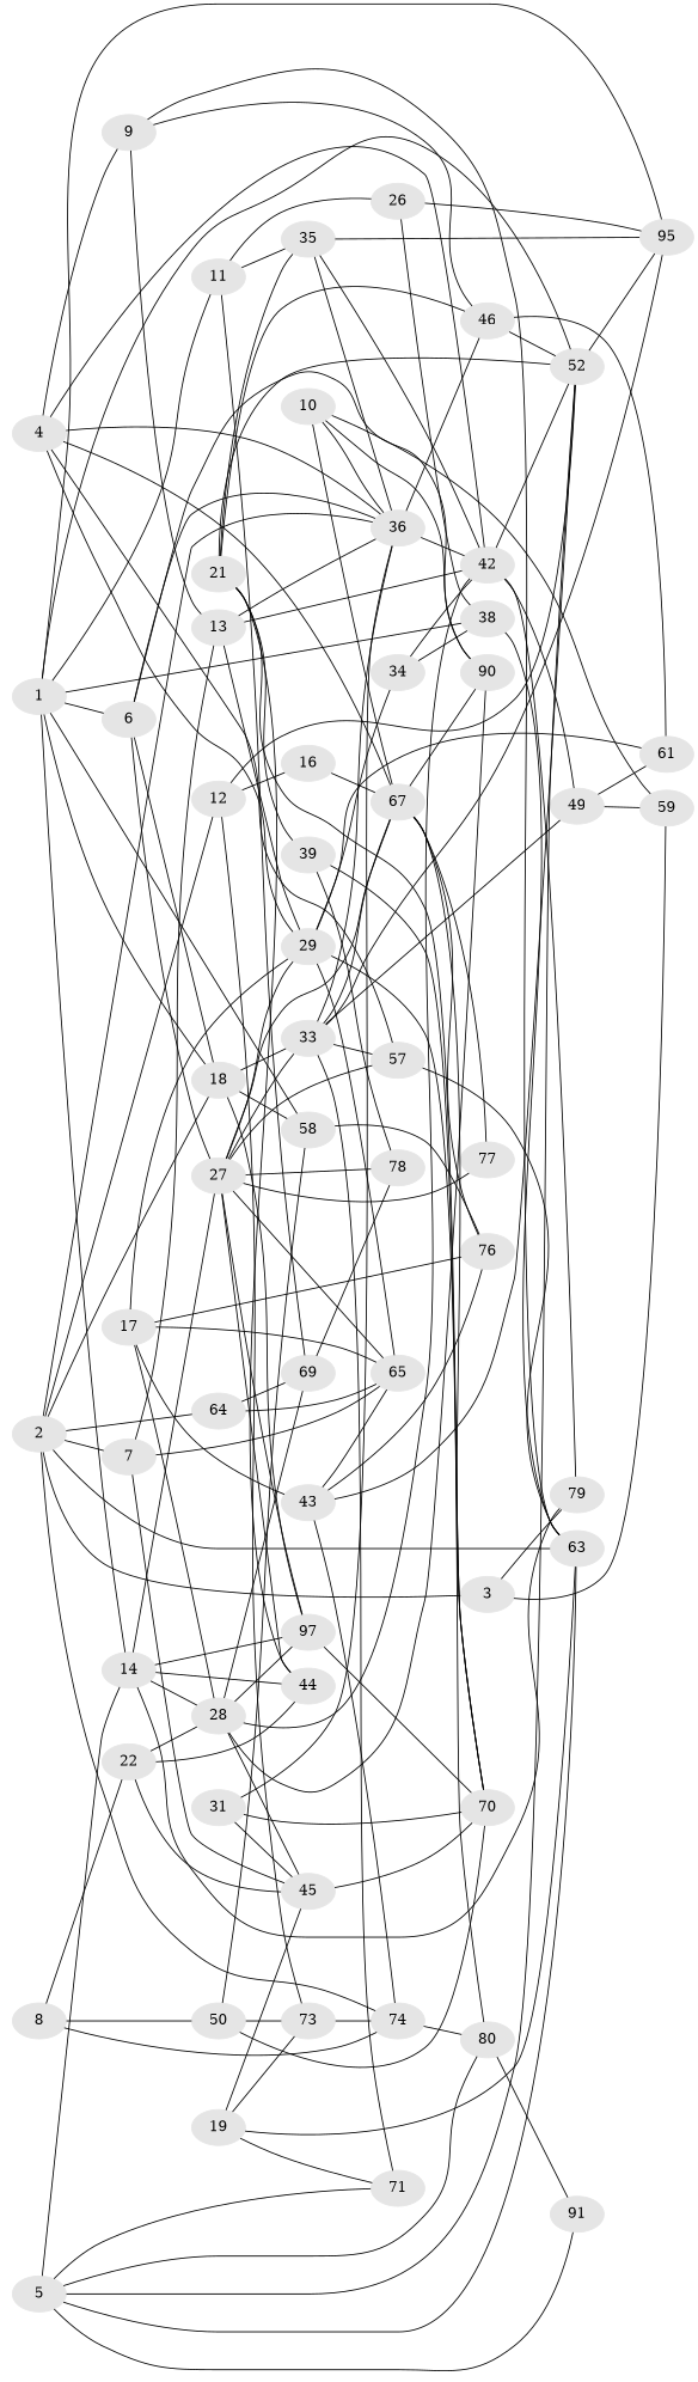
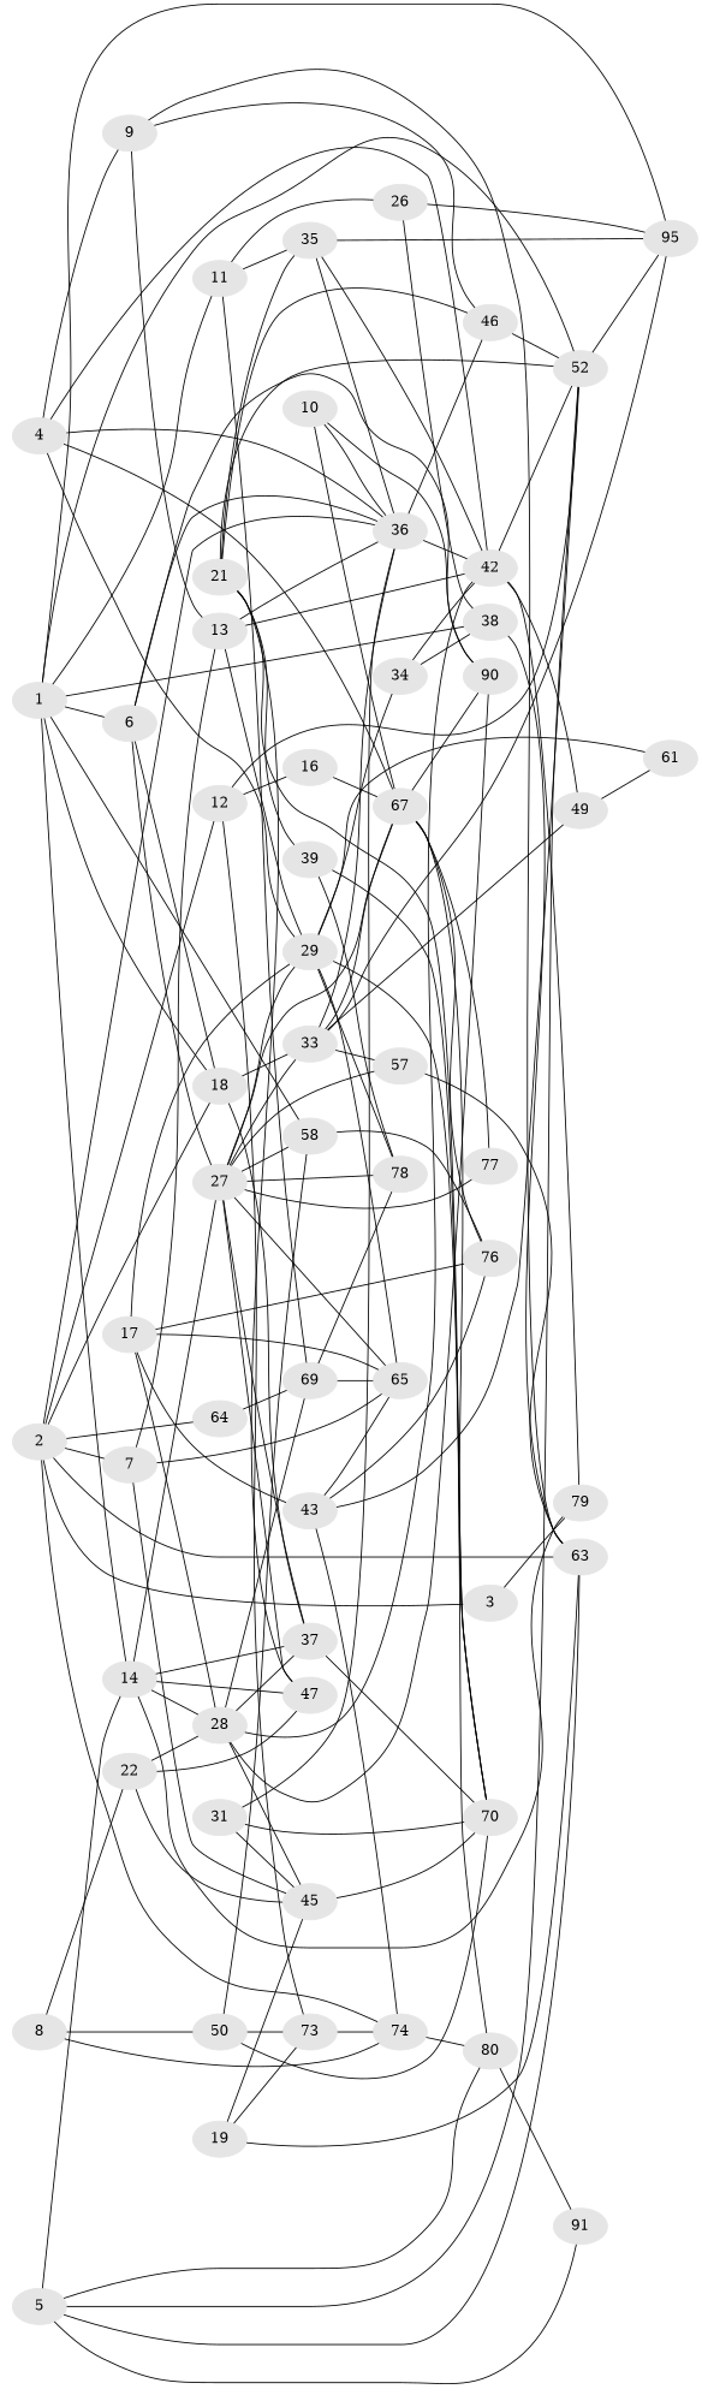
  graph {
    rankdir=LR
    node [color=gray90 style=filled]
    1 [super="+93"]
    6 [super="+68"]
    11 [super="+24"]
    14 [super="+47"]
    18 [super="+83"]
    n6 [label=38 super="+92"]
    52 [super="+86"]
    58 [super="+98"]
    95
    36 [super="+41"]
    27 [super="+56"]
    90
    26 [super="+32"]
    35 [super="+60"]
    69
    79
    28 [super="+30"]
-   37 [super="+88" label=97]
-   44 [super="+96"]
+   37 [super="+88"]
+   44 [super="+96" label=47]
    33 [super="+85"]
    63 [super="+66"]
    76 [super="+97"]
    2 [super="+55"]
    3
    7
    12 [super="+53"]
    64
    74 [super="+89"]
-   59
    13 [super="+62"]
    45 [super="+50"]
    65 [super="+84"]
    16
    73 [super="+99"]
    42 [super="+81"]
    46 [super="+51"]
    80
    4 [super="+54"]
    9 [super="+25"]
    29 [super="+75"]
    57
    67 [super="+94"]
    78
    34
    61
    49
    70 [super="+82"]
    77
    5 [super="+72"]
-   71
    91
    n52 [label=50 super="+38"]
    8
    22 [super="+23"]
    10 [super="+15"]
    17 [super="+87"]
    43
    19
    21
    39
    31
    1 -- 6
    1 -- 11
    1 -- 14
    1 -- 18
    1 -- n6
    1 -- 52
    1 -- 58
    1 -- 95
    6 -- 18
    6 -- 36
    6 -- 27
    6 -- 90
    11 -- 26
    11 -- 35
    11 -- 69
    14 -- 27
    14 -- 79
    14 -- 28
    14 -- 37
    14 -- 44
    18 -- 37
    18 -- 33
    n6 -- 63
    52 -- 95
    58 -- 76
    36 -- 42
    36 -- 46
-   18 -- 58
+   27 -- 58
    27 -- 37 [weight=2]
    27 -- 44
    27 -- 33
    27 -- 65
    27 -- 29
    27 -- 57
    27 -- 67
    27 -- 78
    27 -- 77
    26 -- n6 [weight=2]
    26 -- 95
    35 -- 95
    35 -- 36
    35 -- 42
    69 -- 78
    28 -- 90
    28 -- 69
    28 -- 37
    28 -- 45
    28 -- 42
    37 -- 70
    33 -- 95
    33 -- 36 [weight=2]
    33 -- 57
    33 -- 67
    33 -- 49
-   33 -- 71
    2 -- 18
    2 -- 36
    2 -- 63
    2 -- 3
    2 -- 7
    2 -- 12
    2 -- 64
    2 -- 74
    3 -- 79
-   3 -- 59
    7 -- 13
    7 -- 45
    7 -- 65
    12 -- 52
    12 -- 16
    12 -- 73
    64 -- 69
-   64 -- 65
+   69 -- 65
    74 -- 80
    13 -- 36
    13 -- 42
    13 -- 29
    45 -- 70
    16 -- 67
    73 -- 74
    42 -- 52
    42 -- 79
    42 -- 49
    46 -- 52
-   46 -- 61
    80 -- 91
    4 -- 36
    4 -- 42
    4 -- 9
    4 -- 29
-   4 -- 57
    4 -- 67
    9 -- 63
    9 -- 13
    9 -- 46
    29 -- 65
    29 -- 80
+   29 -- 78
    29 -- 34
    29 -- 61
    57 -- 63
    67 -- 90
    67 -- 76
    67 -- 70
    67 -- 77
    34 -- n6
    34 -- 42
-   49 -- 59
    49 -- 61
    5 -- 14
    5 -- 52
    5 -- 63 [weight=2]
    5 -- 80
-   5 -- 71
    5 -- 91
    n52 -- 58
    n52 -- 73
    n52 -- 70
    8 -- 74
    8 -- n52
    8 -- 22
    22 -- 28
    22 -- 44 [weight=2]
    22 -- 45
    10 -- 36
    10 -- 90
-   10 -- 59
    10 -- 67
    17 -- 28
    17 -- 76
    17 -- 65
    17 -- 29
    17 -- 43
    43 -- 52
    43 -- 76
    43 -- 74
    43 -- 65
    19 -- 63
    19 -- 45
    19 -- 73
-   19 -- 71
    21 -- 52
    21 -- 35
    21 -- 44
    21 -- 46
    21 -- 70
    21 -- 39
    39 -- 78
    39 -- 70
    31 -- 36
    31 -- 45
    31 -- 70
  }
